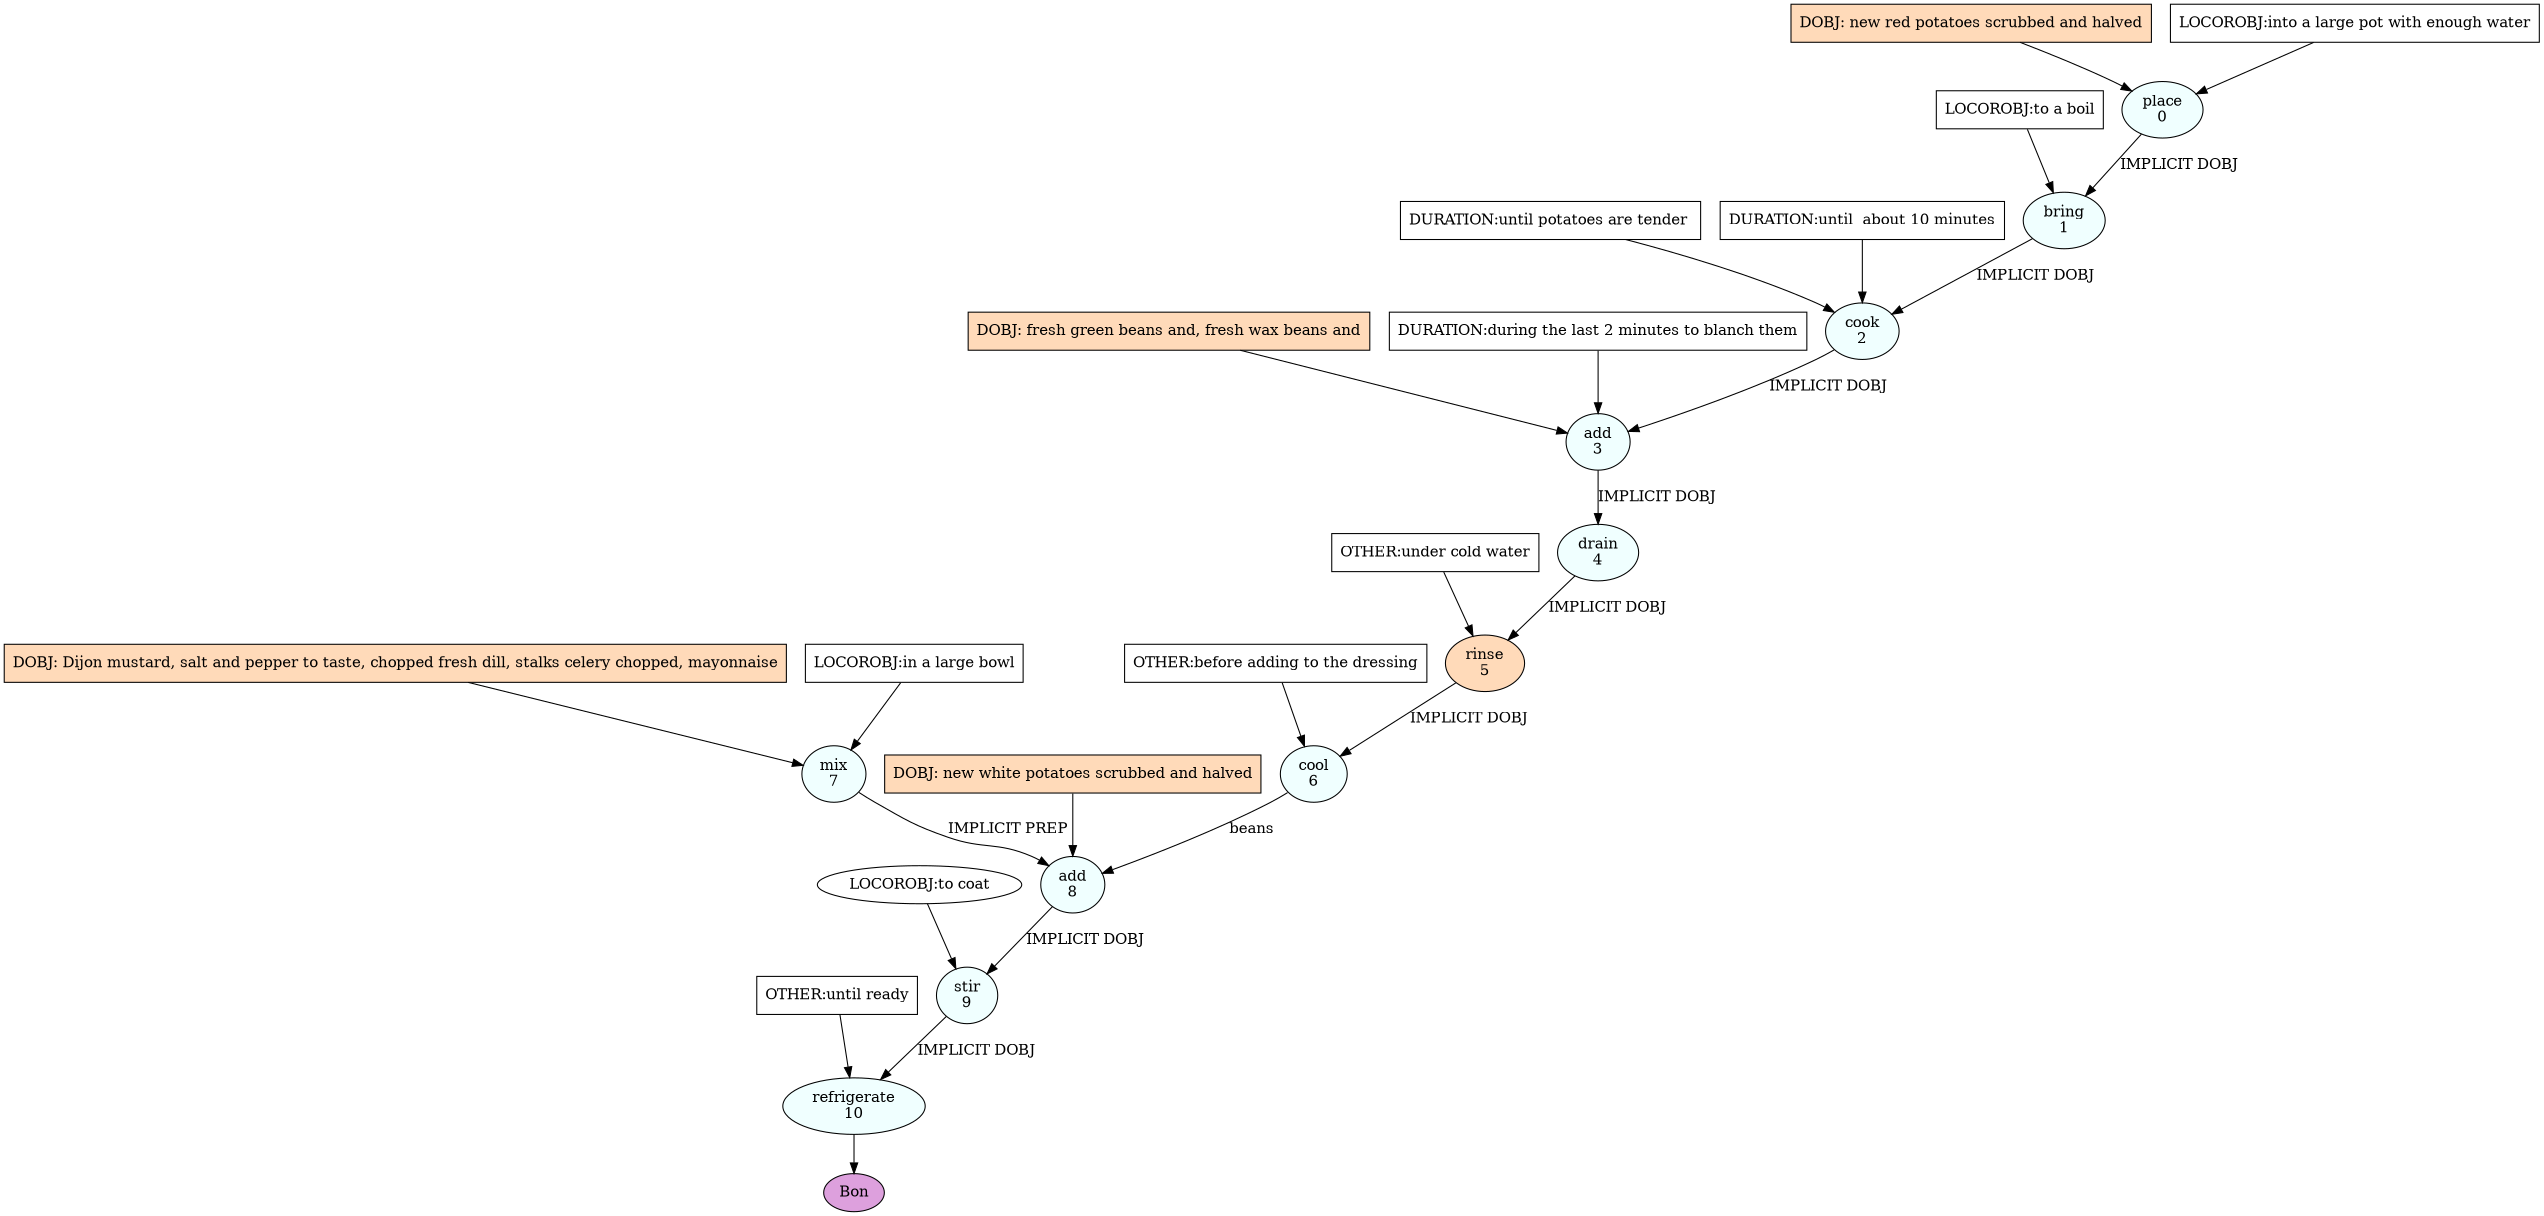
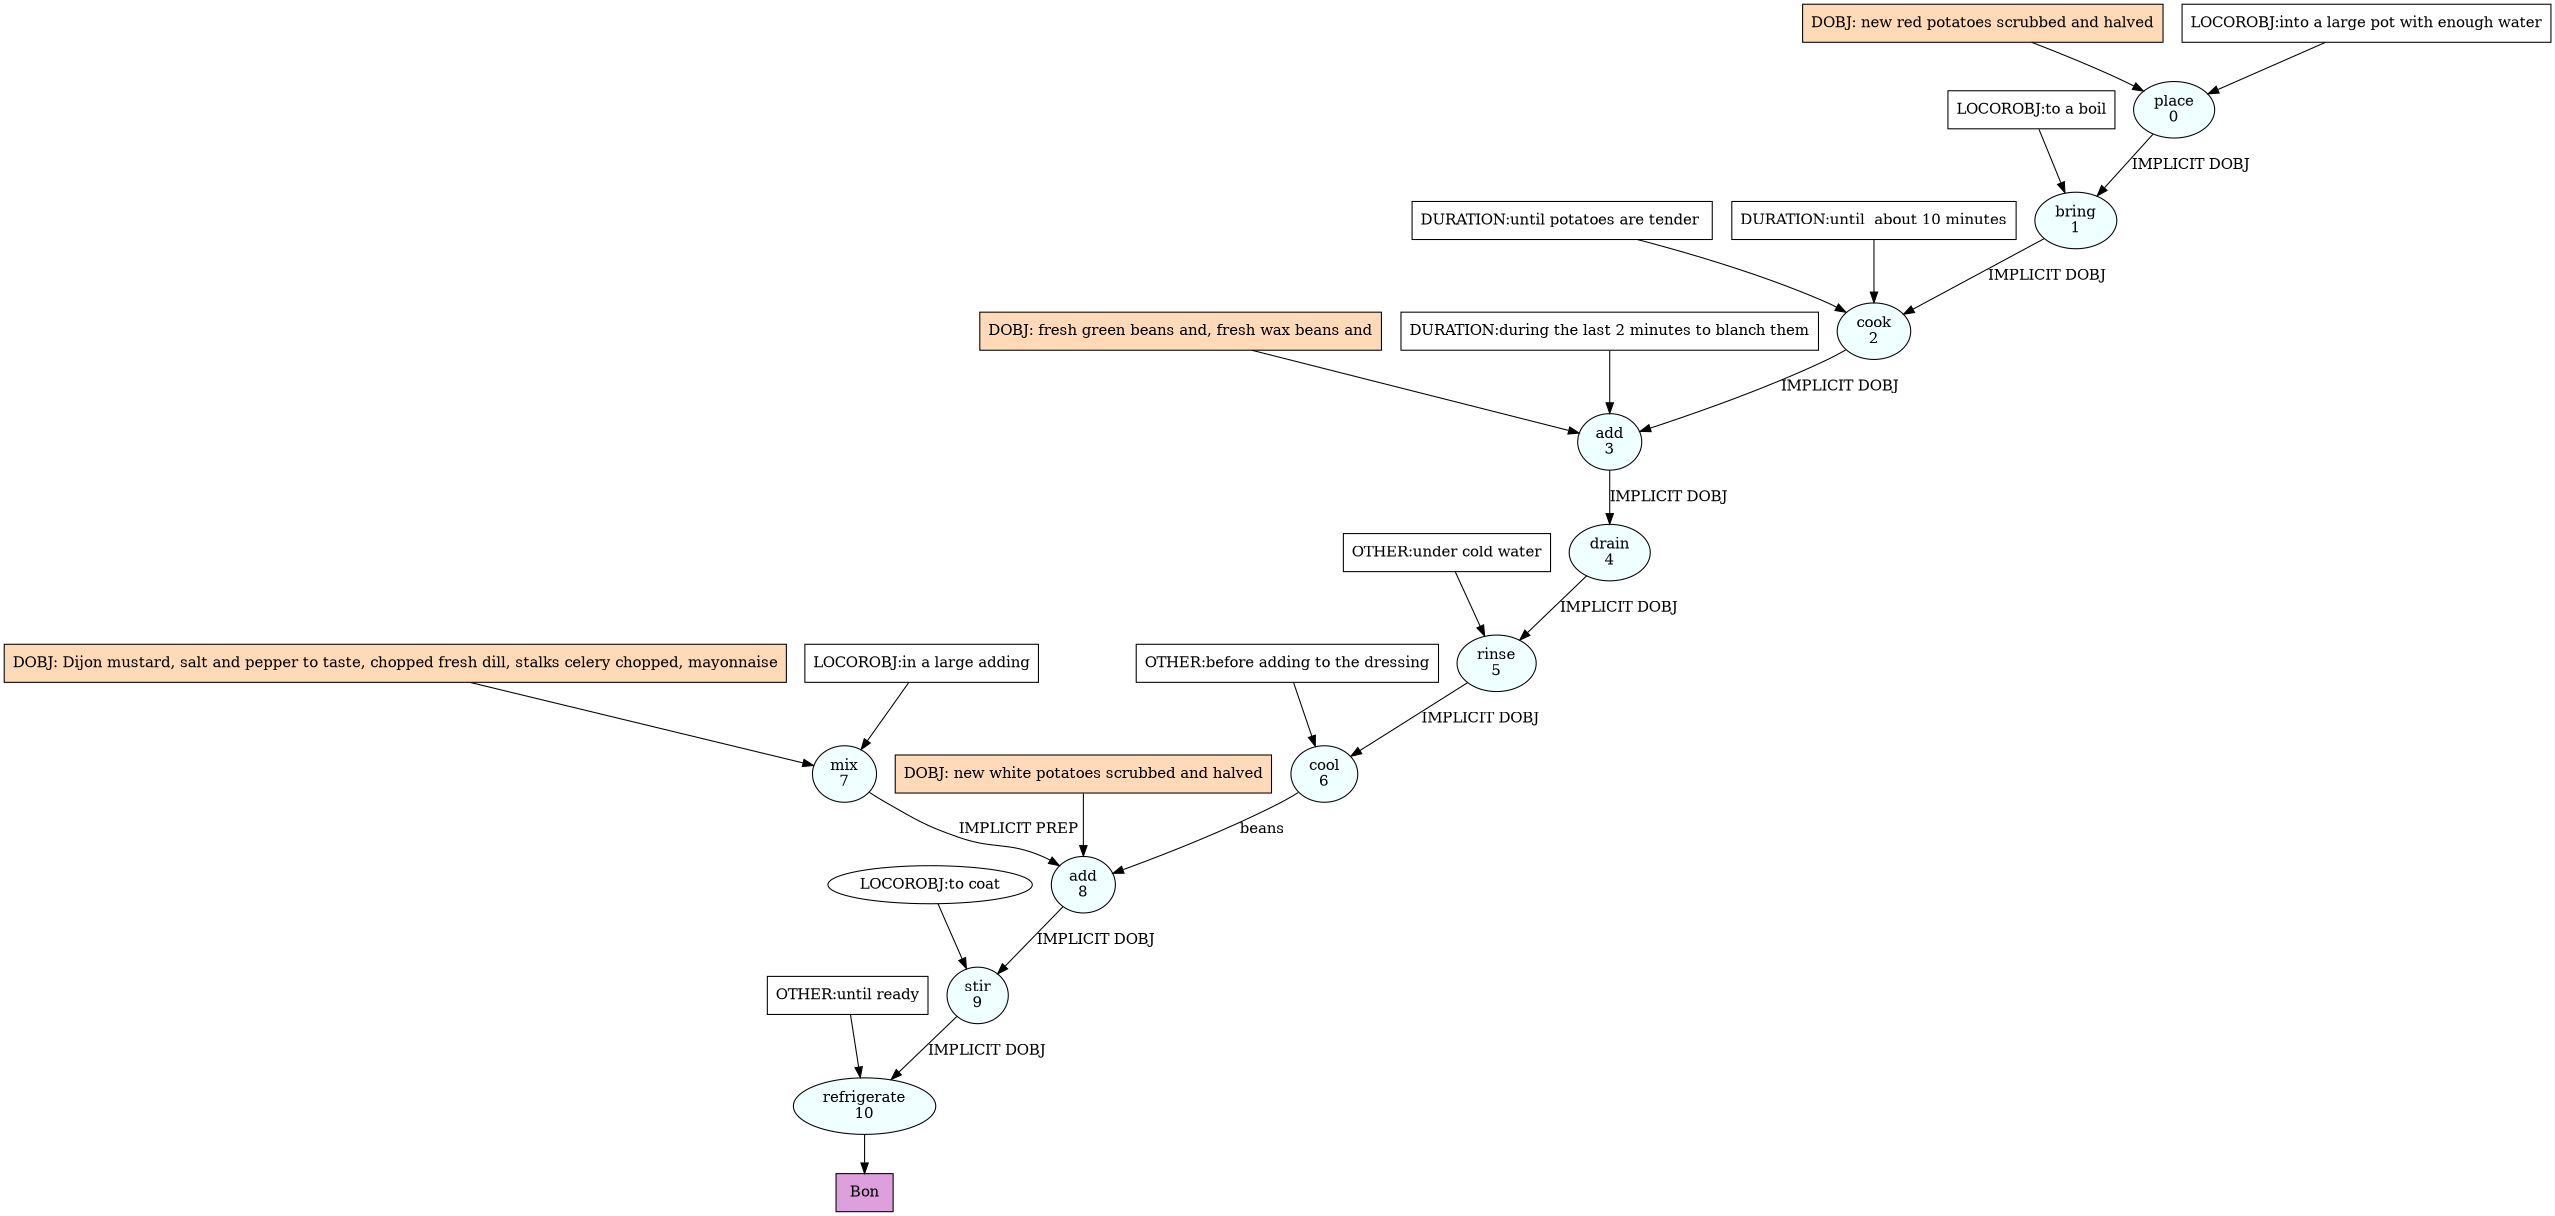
  digraph {
    node [fillcolor=azure shape=box style=filled]
    n1 [label="place\n0" shape=oval]
    n2 [label="bring\n1" shape=oval]
    n3 [label="cook\n2" shape=oval]
    n4 [label="add\n3" shape=oval]
    n5 [label="drain\n4" shape=oval]
-   n6 [fillcolor=peachpuff label="rinse\n5" shape=oval]
+   n6 [label="rinse\n5" shape=oval]
    n7 [label="cool\n6" shape=oval]
    n8 [label="add\n8" shape=oval]
    n9 [label="stir\n9" shape=oval]
    n10 [label="mix\n7" shape=oval]
    n11 [label="refrigerate\n10" shape=oval]
-   n12 [fillcolor=plum label=Bon shape=oval]
+   n12 [fillcolor=plum label=Bon]
    n13 [fillcolor=peachpuff label="DOBJ: new red potatoes scrubbed and halved"]
    n14 [fillcolor=white label="LOCOROBJ:into a large pot with enough water"]
    n15 [fillcolor=peachpuff label="DOBJ: Dijon mustard, salt and pepper to taste, chopped fresh dill, stalks celery chopped, mayonnaise"]
-   n16 [fillcolor=white label="LOCOROBJ:in a large bowl"]
+   n16 [fillcolor=white label="LOCOROBJ:in a large adding"]
    n17 [fillcolor=white label="LOCOROBJ:to a boil"]
    n18 [fillcolor=white label="DURATION:until potatoes are tender "]
    n19 [fillcolor=white label="DURATION:until  about 10 minutes"]
    n20 [fillcolor=peachpuff label="DOBJ: fresh green beans and, fresh wax beans and"]
    n21 [fillcolor=white label="DURATION:during the last 2 minutes to blanch them"]
    n22 [fillcolor=white label="OTHER:under cold water"]
    n23 [fillcolor=white label="OTHER:before adding to the dressing"]
    n24 [fillcolor=peachpuff label="DOBJ: new white potatoes scrubbed and halved"]
    n25 [fillcolor=white label="LOCOROBJ:to coat" shape=ellipse]
    n26 [fillcolor=white label="OTHER:until ready"]
    n1 -> n2 [label="IMPLICIT DOBJ"]
    n2 -> n3 [label="IMPLICIT DOBJ"]
    n3 -> n4 [label="IMPLICIT DOBJ"]
    n4 -> n5 [label="IMPLICIT DOBJ"]
    n5 -> n6 [label="IMPLICIT DOBJ"]
    n6 -> n7 [label="IMPLICIT DOBJ"]
    n7 -> n8 [label=beans]
    n8 -> n9 [label="IMPLICIT DOBJ"]
    n9 -> n11 [label="IMPLICIT DOBJ"]
    n10 -> n8 [label="IMPLICIT PREP"]
    n11 -> n12
    n13 -> n1
    n14 -> n1
    n15 -> n10
    n16 -> n10
    n17 -> n2
    n18 -> n3
    n19 -> n3
    n20 -> n4
    n21 -> n4
    n22 -> n6
    n23 -> n7
    n24 -> n8
    n25 -> n9
    n26 -> n11
  }
